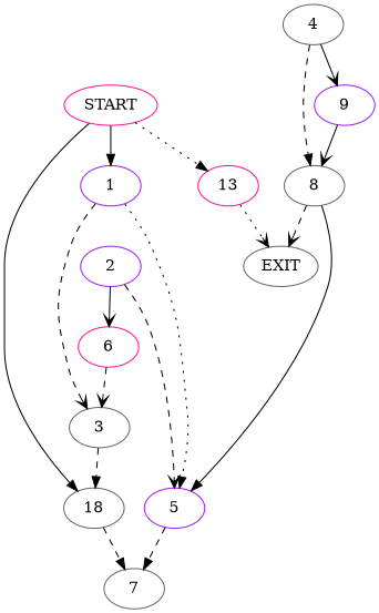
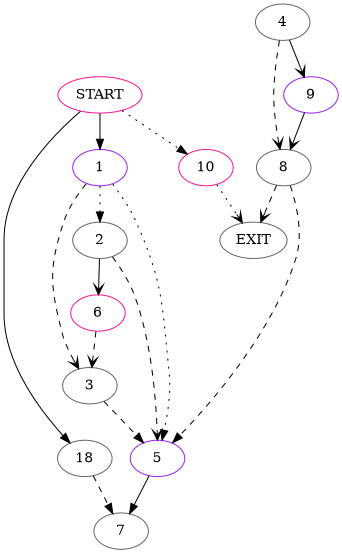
  digraph {
    node [color=gray40]
    edge [arrowhead=normal style=solid]
    n1 [color=deeppink label=START]
    1 [color=purple]
-   10 [color=deeppink label=13]
+   10 [color=deeppink]
    n4 [label=18]
-   2 [color=purple]
+   2
    3
    5 [color=purple]
    n8 [label=EXIT]
    7
    6 [color=deeppink]
    4
    8
    9 [color=purple]
    n1 -> 1
    n1 -> 10 [style=dotted]
    n1 -> n4
+   1 -> 2 [style=dotted]
    1 -> 3 [arrowhead=vee style=dashed]
    1 -> 5 [style=dotted]
    10 -> n8 [arrowhead=vee style=dotted]
    n4 -> 7 [style=dashed]
    2 -> 5 [arrowhead=vee style=dashed]
    2 -> 6 [arrowhead=vee]
-   3 -> n4 [style=dashed]
-   5 -> 7 [style=dashed]
+   3 -> 5 [style=dashed]
+   5 -> 7
    6 -> 3 [arrowhead=vee style=dashed]
-   4 -> 8 [style=dashed]
+   4 -> 8 [arrowhead=vee style=dashed]
    4 -> 9 [arrowhead=vee]
-   8 -> 5
+   8 -> 5 [style=dashed]
    8 -> n8 [arrowhead=vee style=dashed]
    9 -> 8 [arrowhead=vee]
  }
